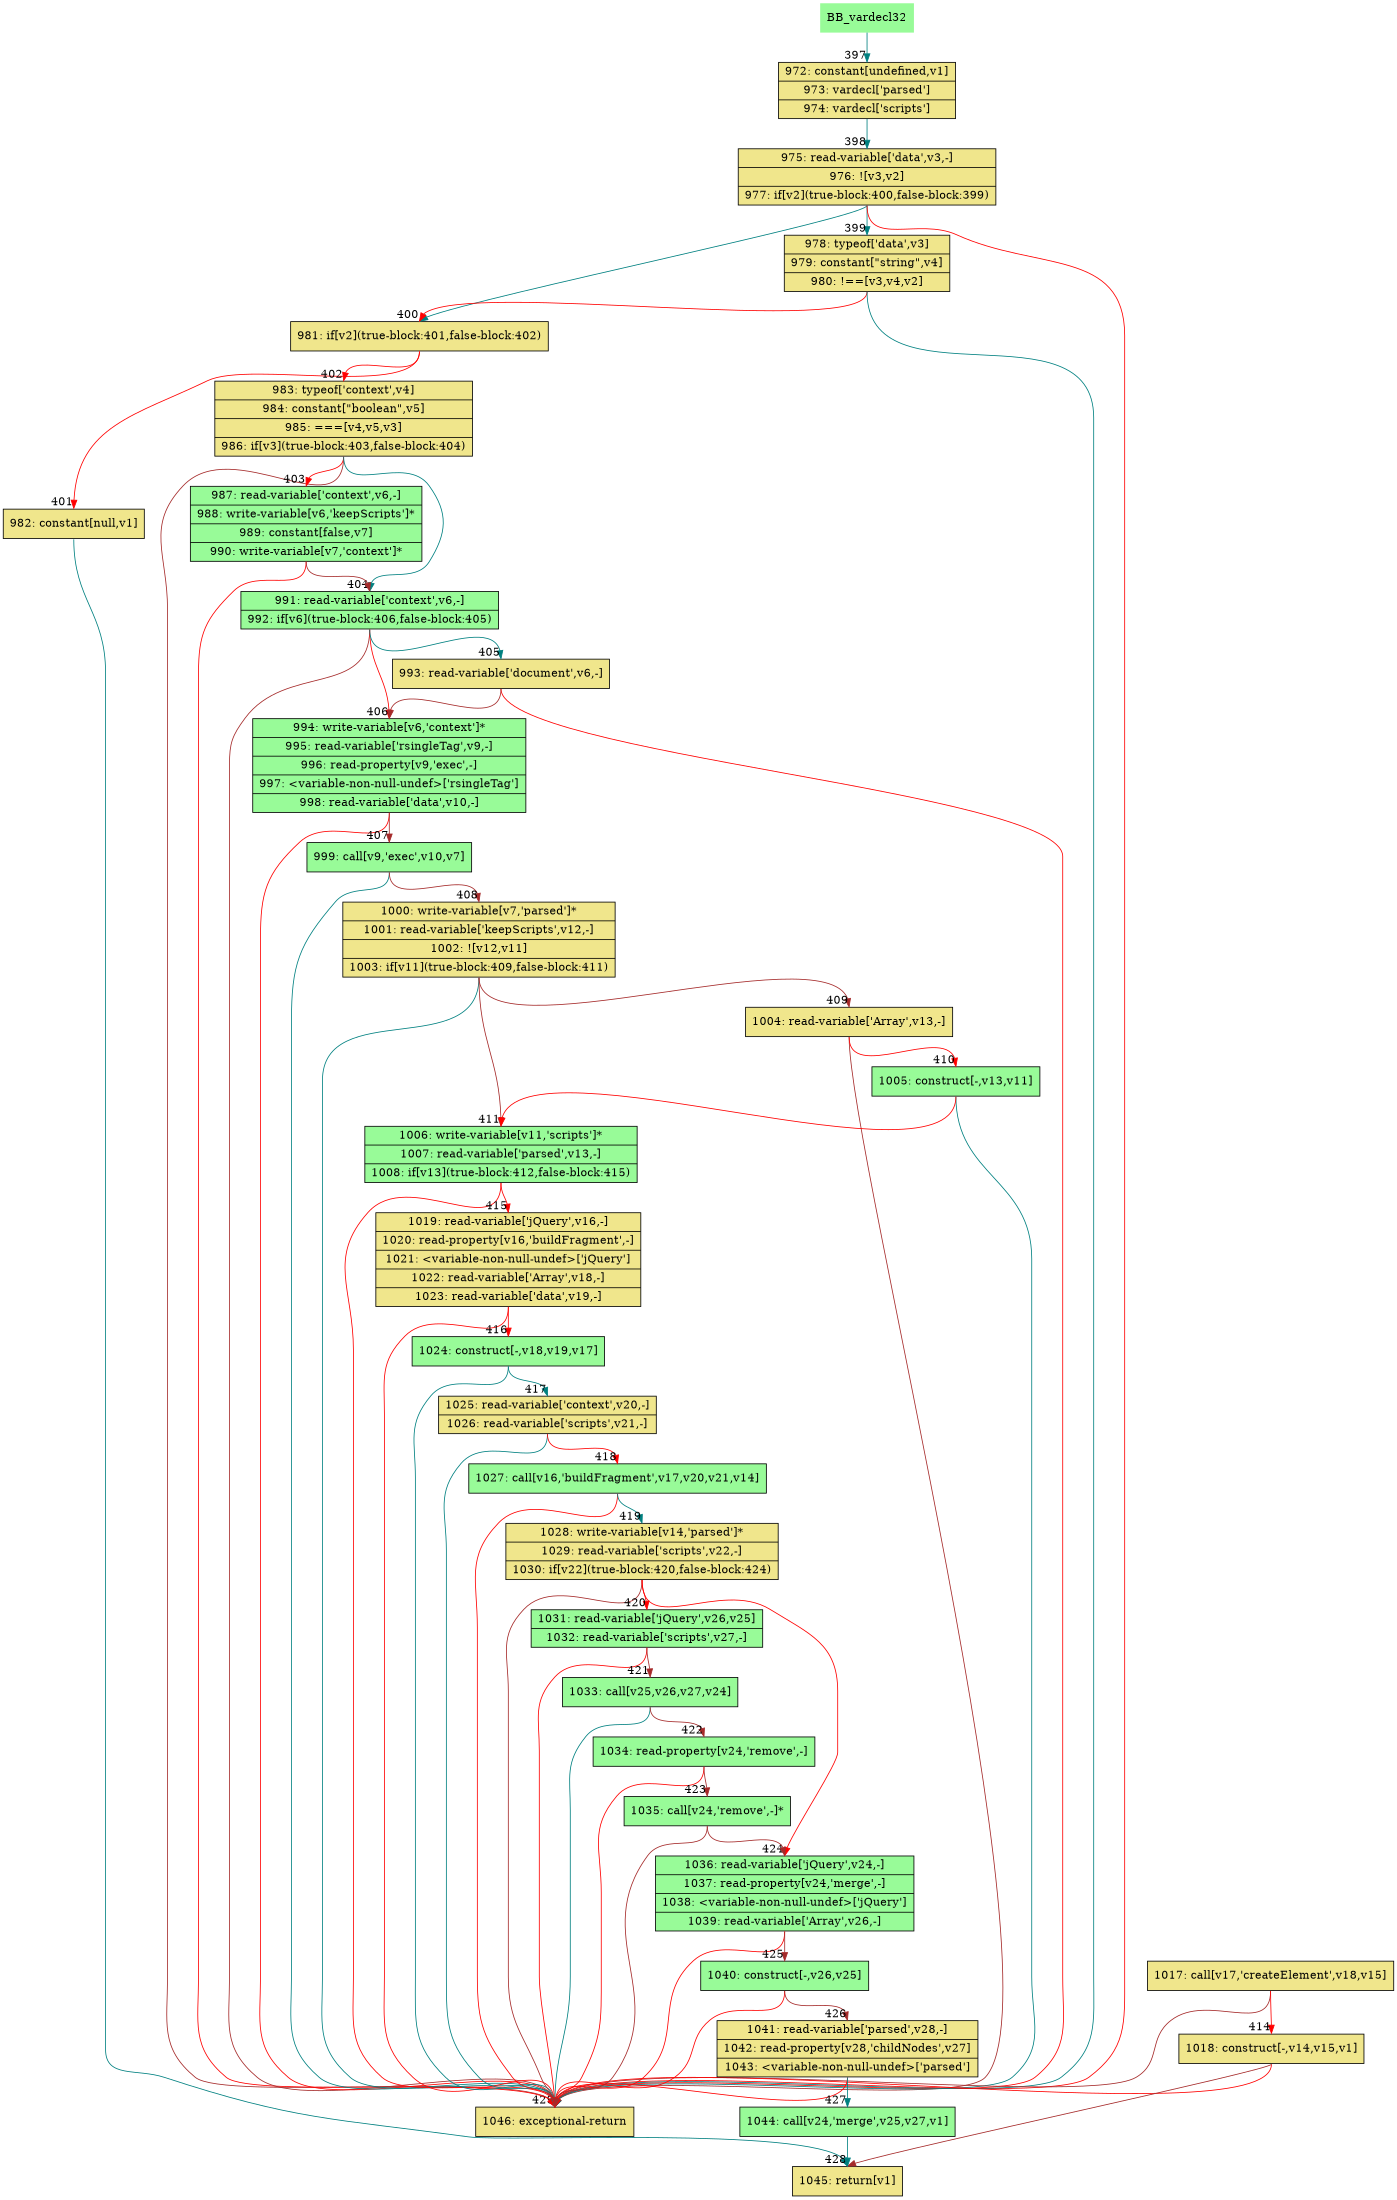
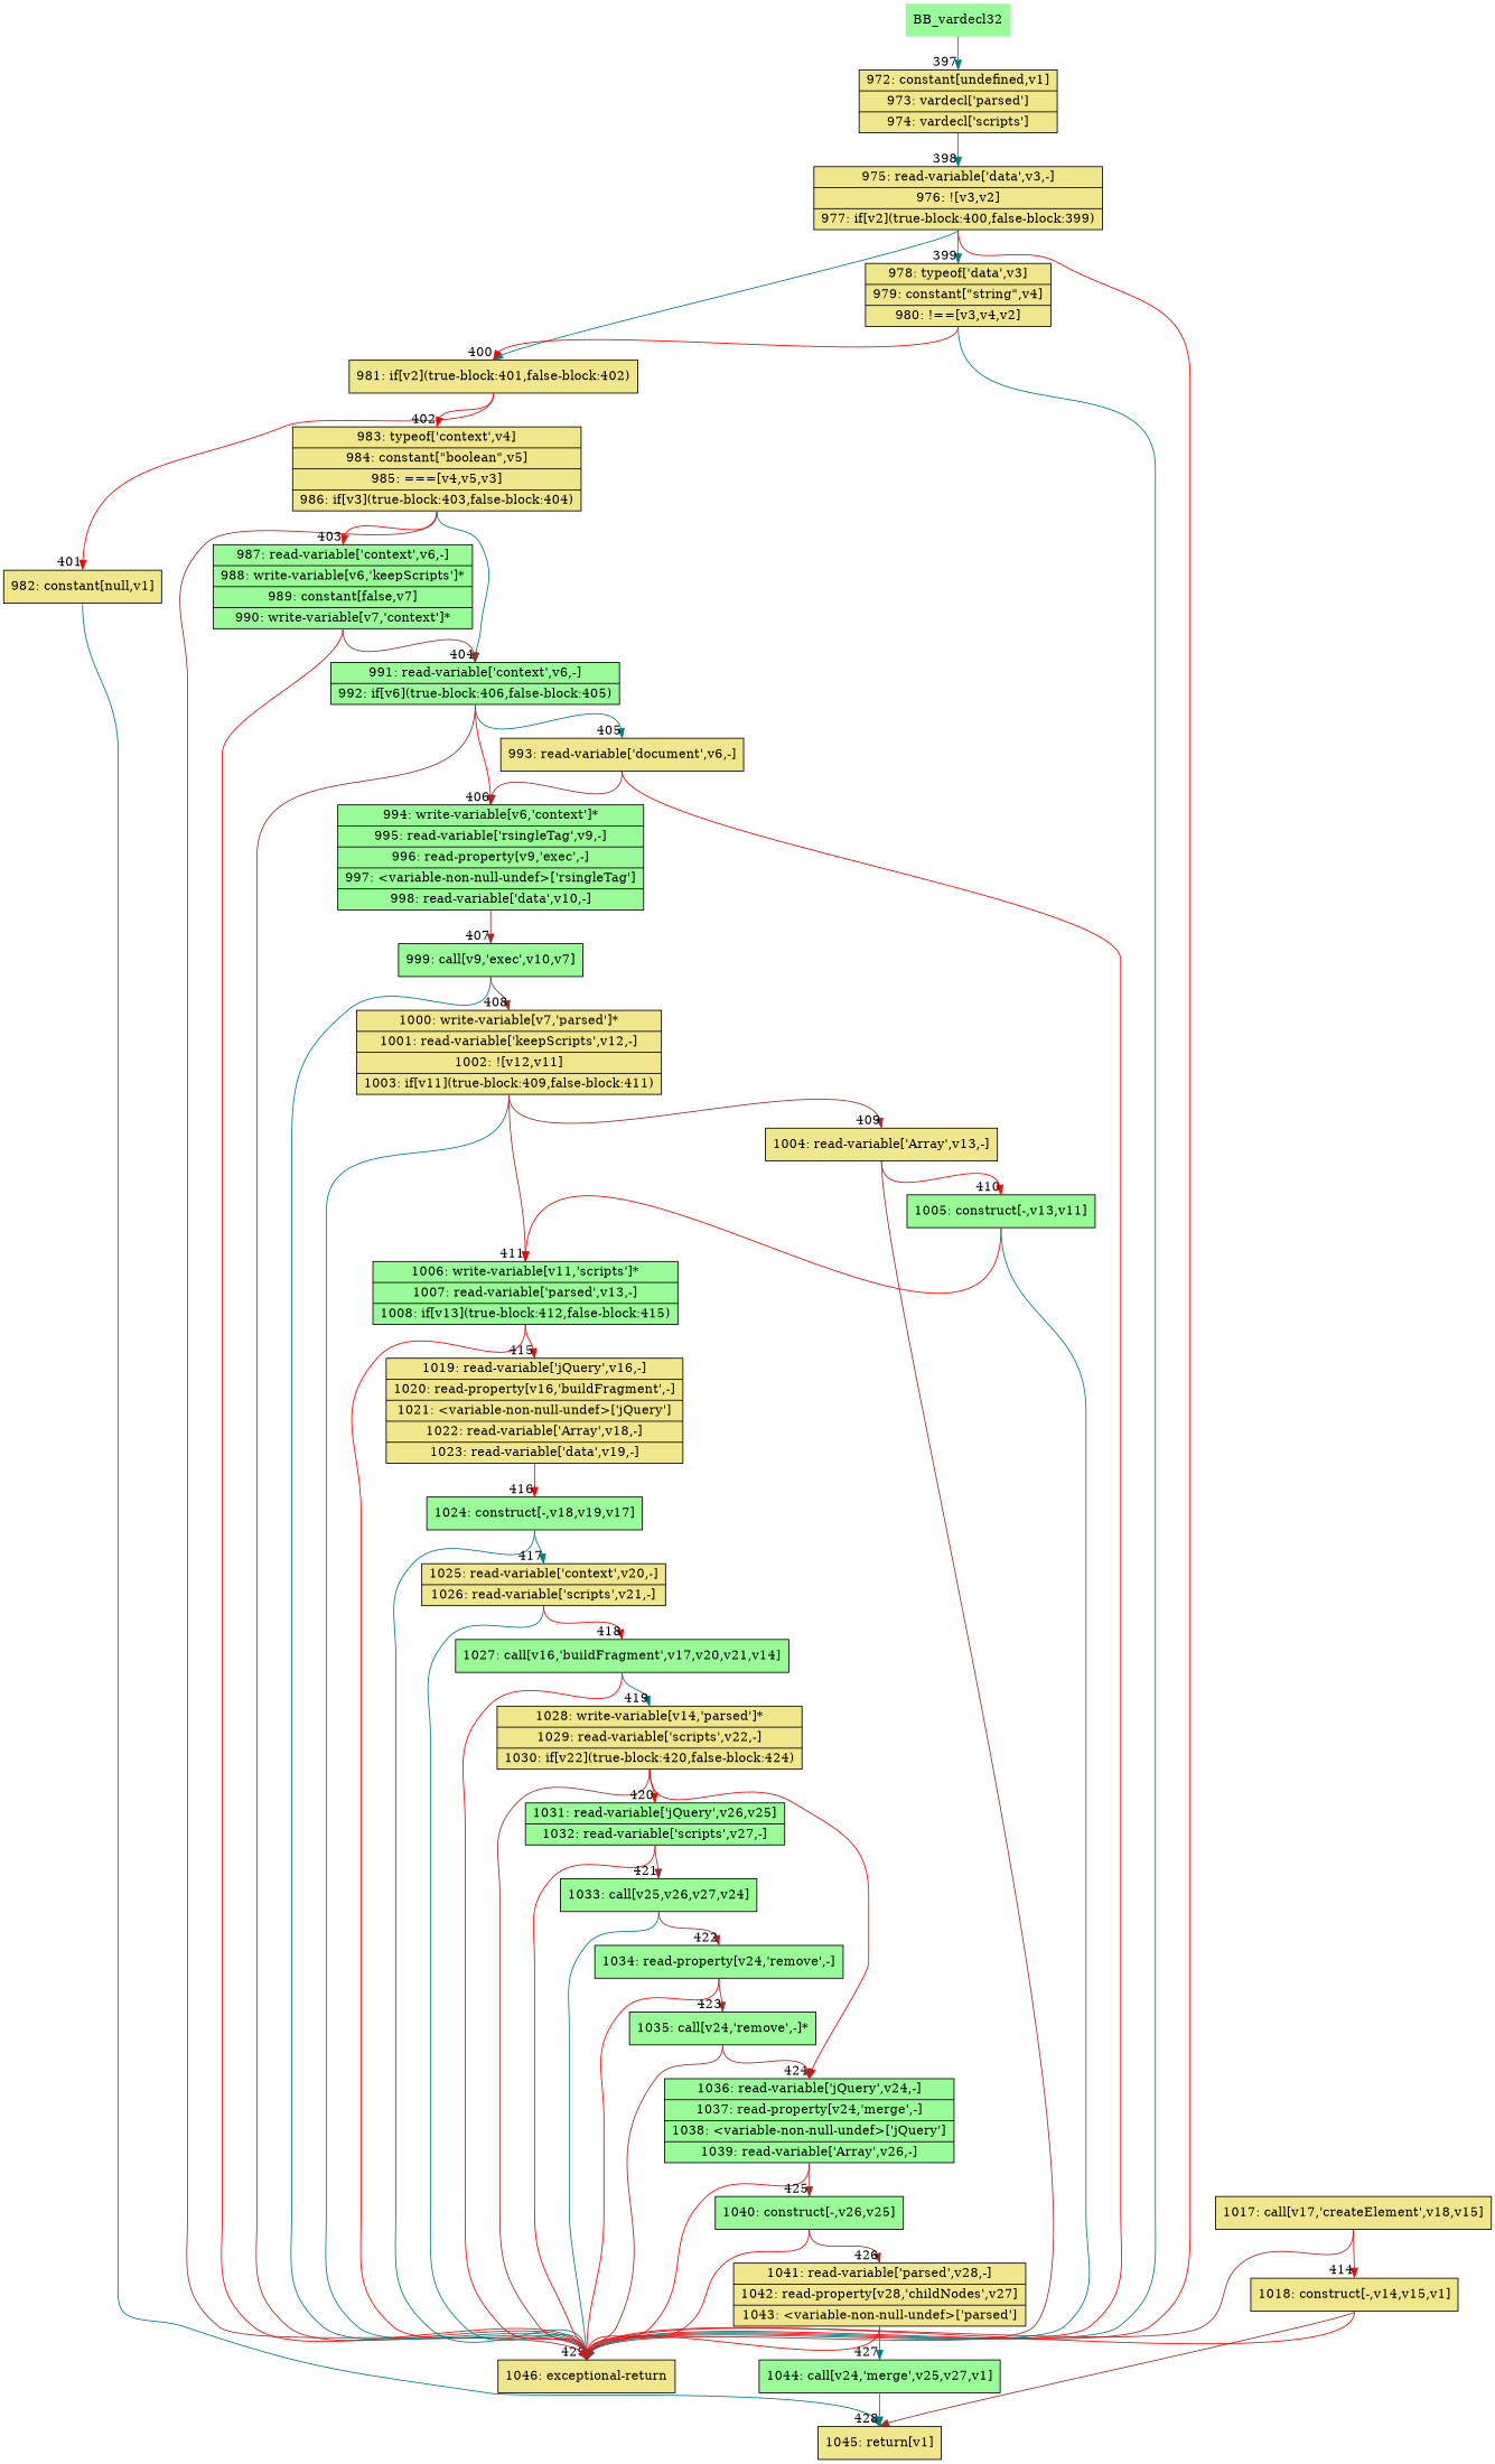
  digraph {
    rankdir=TD
    node [fillcolor=khaki shape=record style=filled]
    edge [color=red headport=n tailport=s]
    n1 [fillcolor=palegreen label=BB_vardecl32 shape=none]
    n2 [label="{972: constant[undefined,v1]|973: vardecl['parsed']|974: vardecl['scripts']}"]
    n3 [label="{975: read-variable['data',v3,-]|976: ![v3,v2]|977: if[v2](true-block:400,false-block:399)}"]
    n4 [label="{981: if[v2](true-block:401,false-block:402)}"]
    n5 [label="{978: typeof['data',v3]|979: constant[\"string\",v4]|980: !==[v3,v4,v2]}"]
    n6 [label="{1046: exceptional-return}"]
    n7 [label="{982: constant[null,v1]}"]
    n8 [label="{983: typeof['context',v4]|984: constant[\"boolean\",v5]|985: ===[v4,v5,v3]|986: if[v3](true-block:403,false-block:404)}"]
    n9 [label="{1045: return[v1]}"]
    n10 [fillcolor=palegreen label="{987: read-variable['context',v6,-]|988: write-variable[v6,'keepScripts']*|989: constant[false,v7]|990: write-variable[v7,'context']*}"]
    n11 [fillcolor=palegreen label="{991: read-variable['context',v6,-]|992: if[v6](true-block:406,false-block:405)}"]
    n12 [fillcolor=palegreen label="{994: write-variable[v6,'context']*|995: read-variable['rsingleTag',v9,-]|996: read-property[v9,'exec',-]|997: \<variable-non-null-undef\>['rsingleTag']|998: read-variable['data',v10,-]}"]
    n13 [label="{993: read-variable['document',v6,-]}"]
    n14 [fillcolor=palegreen label="{999: call[v9,'exec',v10,v7]}"]
    n15 [label="{1000: write-variable[v7,'parsed']*|1001: read-variable['keepScripts',v12,-]|1002: ![v12,v11]|1003: if[v11](true-block:409,false-block:411)}"]
    n16 [fillcolor=palegreen label="{1006: write-variable[v11,'scripts']*|1007: read-variable['parsed',v13,-]|1008: if[v13](true-block:412,false-block:415)}"]
    n17 [label="{1004: read-variable['Array',v13,-]}"]
    n18 [label="{1019: read-variable['jQuery',v16,-]|1020: read-property[v16,'buildFragment',-]|1021: \<variable-non-null-undef\>['jQuery']|1022: read-variable['Array',v18,-]|1023: read-variable['data',v19,-]}"]
    n19 [fillcolor=palegreen label="{1005: construct[-,v13,v11]}"]
    n20 [fillcolor=palegreen label="{1024: construct[-,v18,v19,v17]}"]
    n21 [label="{1017: call[v17,'createElement',v18,v15]}"]
    n22 [label="{1018: construct[-,v14,v15,v1]}"]
    n23 [label="{1025: read-variable['context',v20,-]|1026: read-variable['scripts',v21,-]}"]
    n24 [fillcolor=palegreen label="{1027: call[v16,'buildFragment',v17,v20,v21,v14]}"]
    n25 [label="{1028: write-variable[v14,'parsed']*|1029: read-variable['scripts',v22,-]|1030: if[v22](true-block:420,false-block:424)}"]
    n26 [fillcolor=palegreen label="{1031: read-variable['jQuery',v26,v25]|1032: read-variable['scripts',v27,-]}"]
    n27 [fillcolor=palegreen label="{1036: read-variable['jQuery',v24,-]|1037: read-property[v24,'merge',-]|1038: \<variable-non-null-undef\>['jQuery']|1039: read-variable['Array',v26,-]}"]
    n28 [fillcolor=palegreen label="{1033: call[v25,v26,v27,v24]}"]
    n29 [fillcolor=palegreen label="{1040: construct[-,v26,v25]}"]
    n30 [fillcolor=palegreen label="{1034: read-property[v24,'remove',-]}"]
    n31 [label="{1041: read-variable['parsed',v28,-]|1042: read-property[v28,'childNodes',v27]|1043: \<variable-non-null-undef\>['parsed']}"]
    n32 [fillcolor=palegreen label="{1035: call[v24,'remove',-]*}"]
    n33 [fillcolor=palegreen label="{1044: call[v24,'merge',v25,v27,v1]}"]
    n1 -> n2 [color=teal headlabel="    397"]
    n2 -> n3 [color=teal headlabel="      398"]
    n3 -> n4 [color=teal headlabel="      400"]
    n3 -> n5 [color=teal headlabel="      399"]
    n3 -> n6 [headlabel="      429"]
    n4 -> n7 [headlabel="      401"]
    n4 -> n8 [headlabel="      402"]
    n5 -> n4
    n5 -> n6 [color=teal]
    n7 -> n9 [color=teal headlabel="      428"]
    n8 -> n6 [color=brown]
    n8 -> n10 [headlabel="      403"]
    n8 -> n11 [color=teal headlabel="      404"]
    n10 -> n6
    n10 -> n11 [color=brown]
    n11 -> n6 [color=brown]
    n11 -> n12 [headlabel="      406"]
    n11 -> n13 [color=teal headlabel="      405"]
-   n12 -> n6
    n12 -> n14 [color=brown headlabel="      407"]
    n13 -> n6
    n13 -> n12 [color=brown]
    n14 -> n6 [color=teal]
    n14 -> n15 [color=brown headlabel="      408"]
    n15 -> n6 [color=teal]
    n15 -> n16 [color=brown headlabel="      411"]
    n15 -> n17 [color=brown headlabel="      409"]
    n16 -> n6
    n16 -> n18 [headlabel="      415"]
    n17 -> n6 [color=brown]
    n17 -> n19 [headlabel="      410"]
-   n18 -> n6
    n18 -> n20 [headlabel="      416"]
    n19 -> n6 [color=teal]
    n19 -> n16
    n20 -> n6 [color=teal]
    n20 -> n23 [color=teal headlabel="      417"]
    n21 -> n6 [color=brown]
    n21 -> n22 [headlabel="      414"]
    n22 -> n6
    n22 -> n9 [color=brown]
    n23 -> n6 [color=teal]
    n23 -> n24 [headlabel="      418"]
    n24 -> n6
    n24 -> n25 [color=teal headlabel="      419"]
    n25 -> n6 [color=brown]
    n25 -> n26 [headlabel="      420"]
    n25 -> n27 [headlabel="      424"]
    n26 -> n6
    n26 -> n28 [color=brown headlabel="      421"]
    n27 -> n6
    n27 -> n29 [color=brown headlabel="      425"]
    n28 -> n6 [color=teal]
    n28 -> n30 [color=brown headlabel="      422"]
    n29 -> n6
    n29 -> n31 [color=brown headlabel="      426"]
    n30 -> n6
    n30 -> n32 [color=brown headlabel="      423"]
    n31 -> n6
    n31 -> n33 [color=teal headlabel="      427"]
    n32 -> n6 [color=brown]
    n32 -> n27 [color=brown]
    n33 -> n9 [color=teal]
  }
